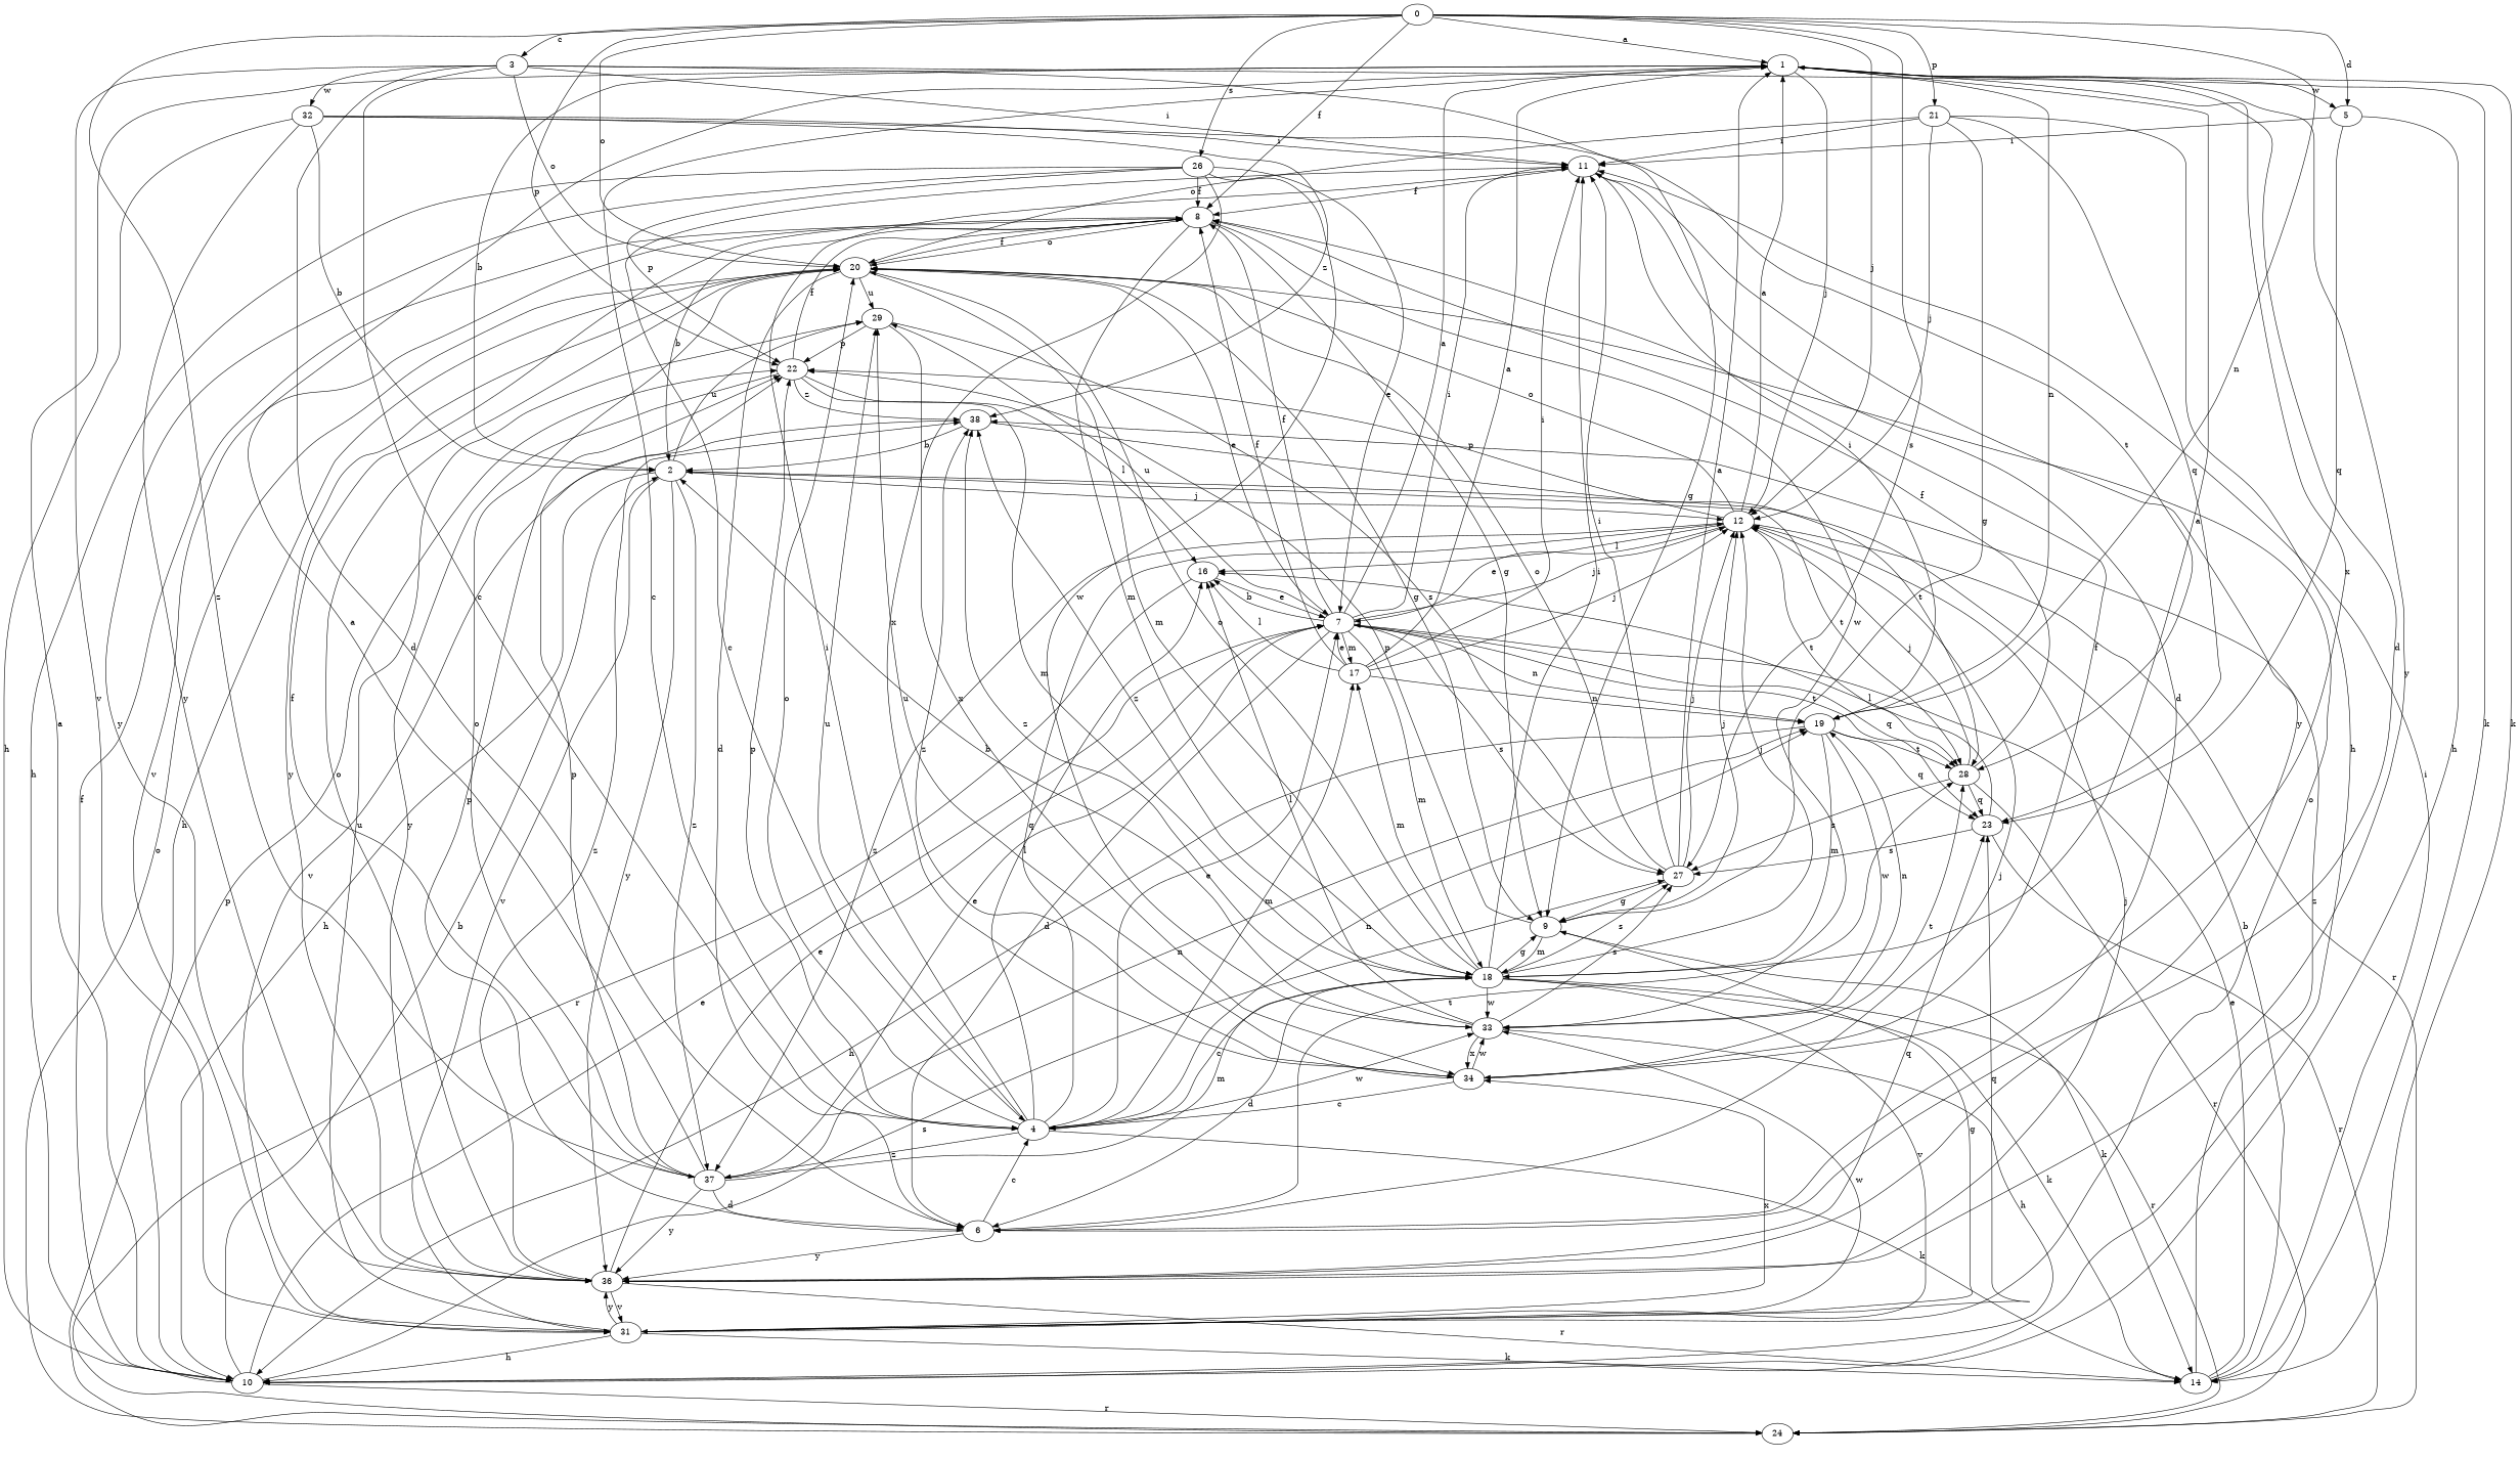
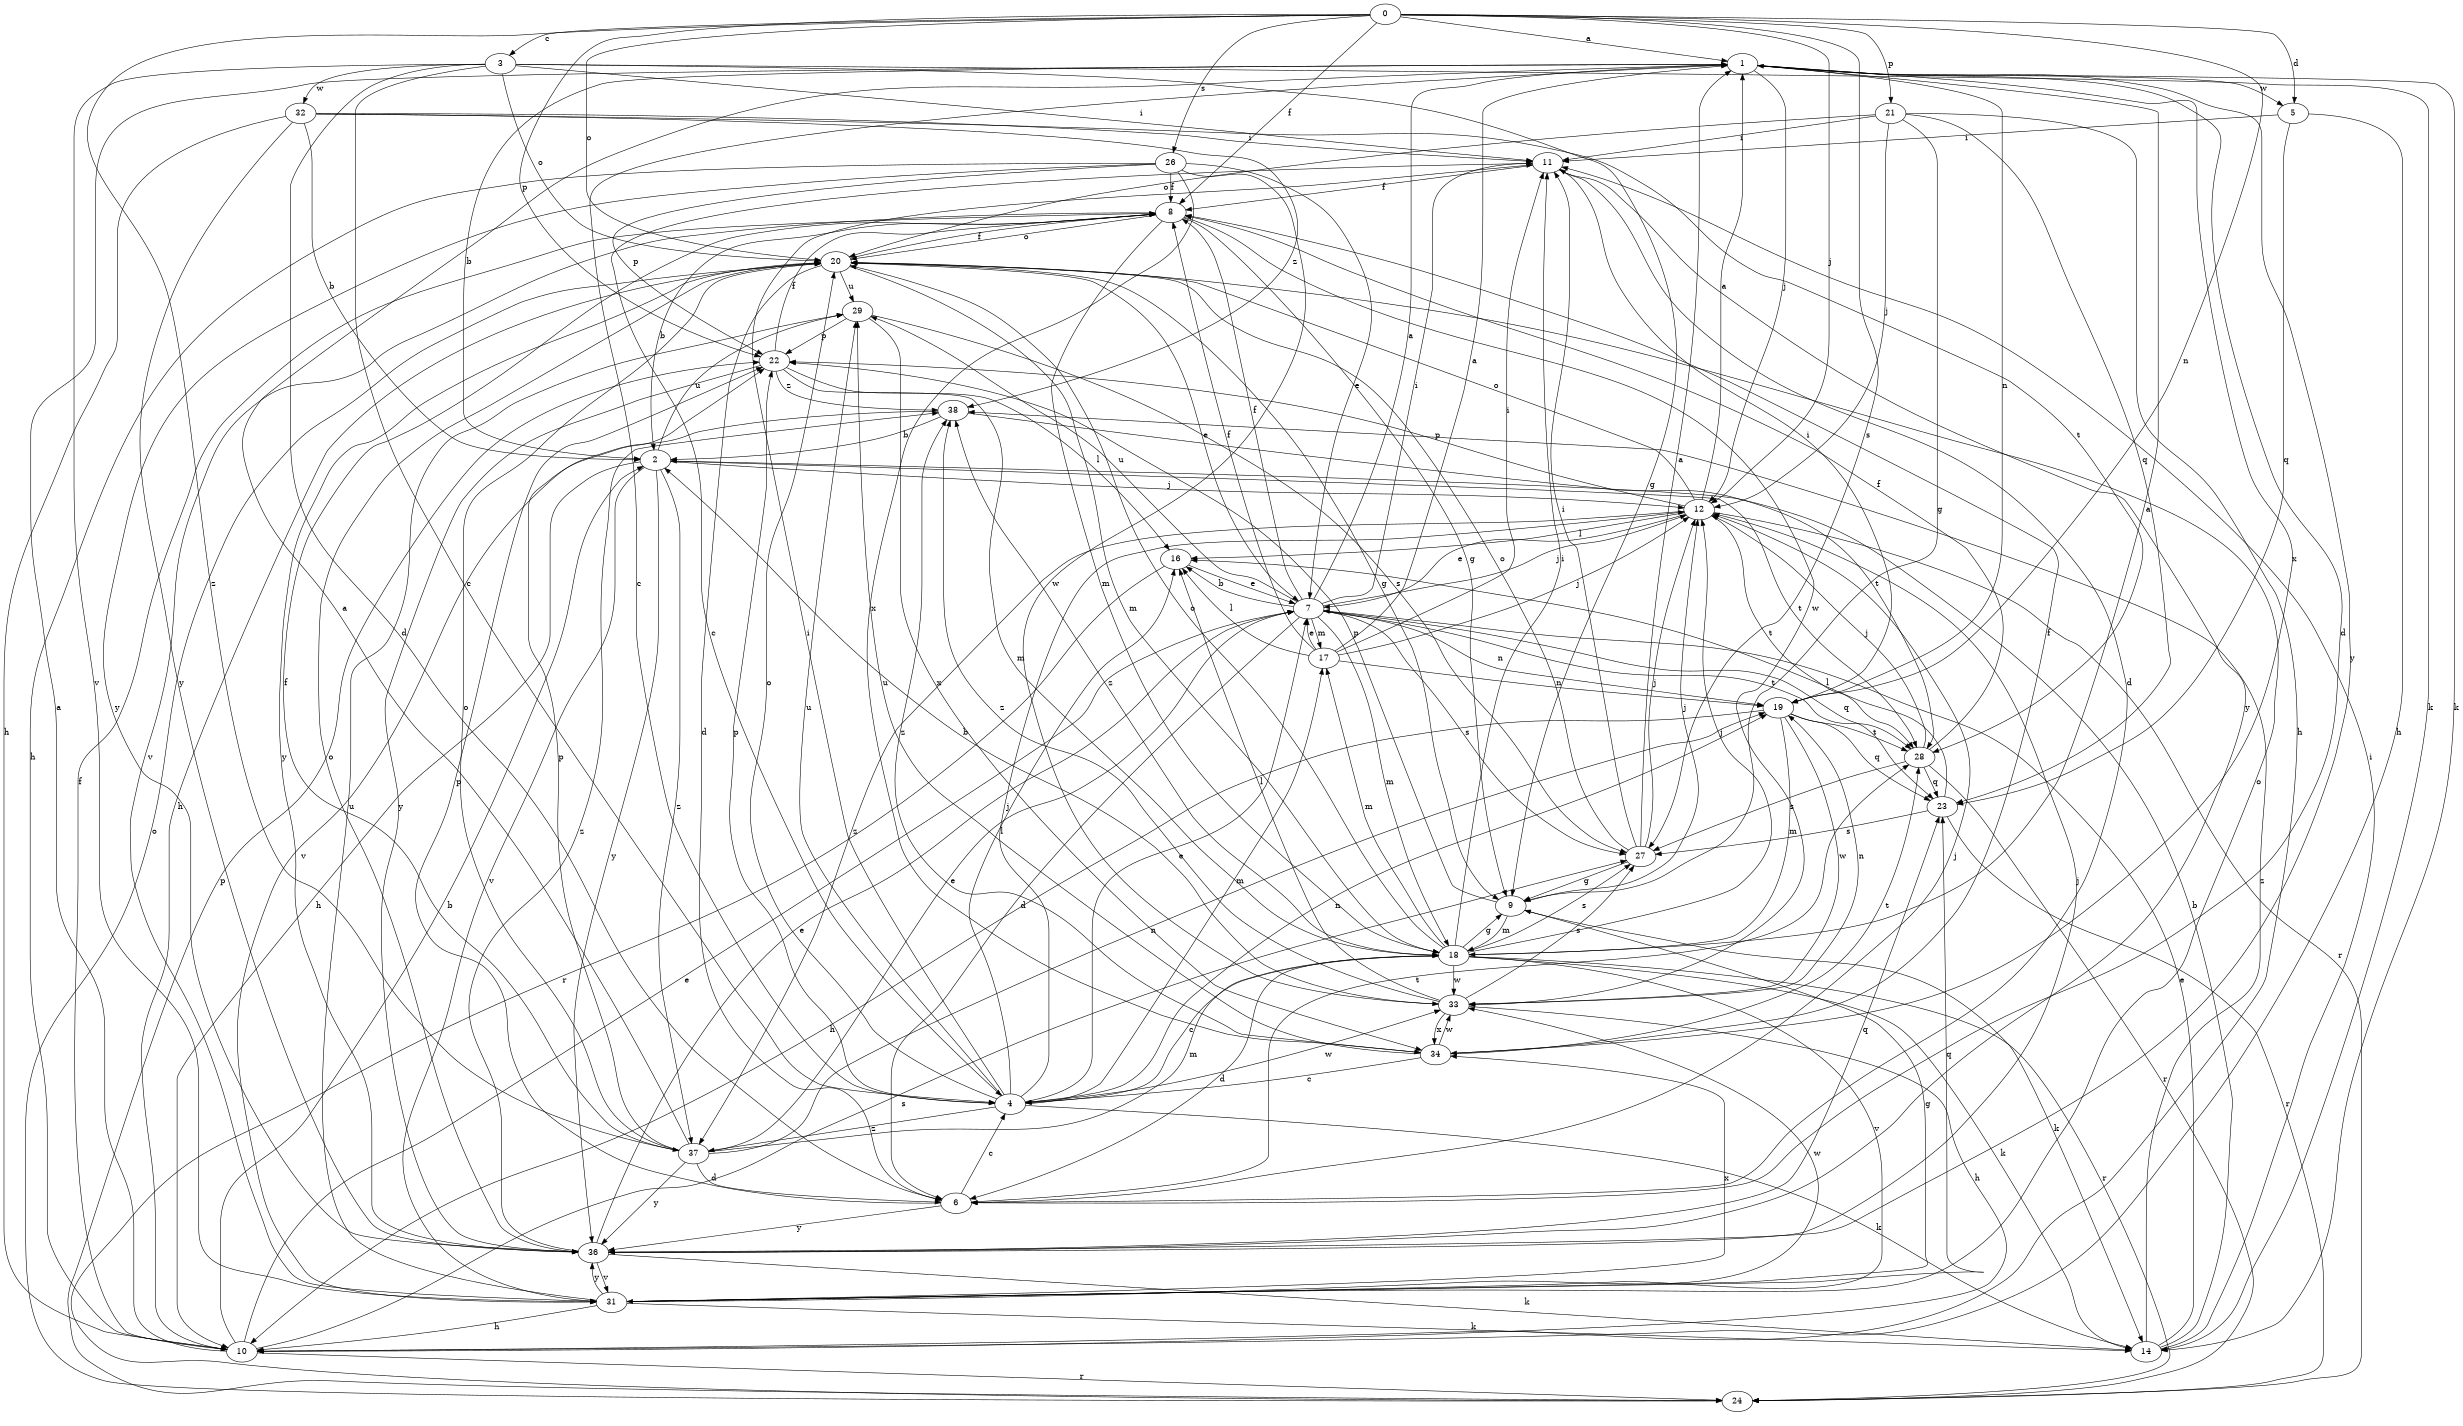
  strict digraph {
    0
    1
    3
    5
    8
    12
    19
    20
    21
    22
    26
    27
    37
    2
    4
    6
    14
    34
    36
    32
    31
    9
    11
    10
    23
    33
    18
    28
    7
    16
    24
    29
    38
    17
    0 -> 1 [label=a]
    0 -> 3 [label=c]
    0 -> 5 [label=d]
    0 -> 8 [label=f]
    0 -> 12 [label=j]
    0 -> 19 [label=n]
    0 -> 20 [label=o]
    0 -> 21 [label=p]
    0 -> 22 [label=p]
    0 -> 26 [label=s]
    0 -> 27 [label=s]
    0 -> 37 [label=z]
    1 -> 5 [label=w]
    1 -> 12 [label=j]
    1 -> 19 [label=n]
    1 -> 2 [label=b]
    1 -> 4 [label=c]
    1 -> 6 [label=d]
    1 -> 14 [label=k]
    1 -> 34 [label=x]
    1 -> 36 [label=y]
    3 -> 20 [label=o]
    3 -> 4 [label=c]
    3 -> 6 [label=d]
    3 -> 14 [label=k]
    3 -> 32 [label=w]
    3 -> 31 [label=v]
    3 -> 9 [label=g]
    3 -> 11 [label=i]
    5 -> 11 [label=i]
    5 -> 10 [label=h]
    5 -> 23 [label=q]
    8 -> 20 [label=o]
    8 -> 2 [label=b]
    8 -> 31 [label=v]
    8 -> 9 [label=g]
    8 -> 33 [label=w]
    8 -> 18 [label=m]
    12 -> 1 [label=a]
    12 -> 20 [label=o]
    12 -> 22 [label=p]
    12 -> 37 [label=z]
    12 -> 28 [label=t]
    12 -> 7 [label=e]
    12 -> 16 [label=l]
    12 -> 24 [label=r]
    19 -> 11 [label=i]
    19 -> 10 [label=h]
    19 -> 23 [label=q]
    19 -> 33 [label=w]
    19 -> 18 [label=m]
    19 -> 28 [label=t]
    20 -> 8 [label=f]
    20 -> 6 [label=d]
    20 -> 36 [label=y]
    20 -> 9 [label=g]
    20 -> 10 [label=h]
    20 -> 18 [label=m]
    20 -> 7 [label=e]
    20 -> 29 [label=u]
    21 -> 12 [label=j]
    21 -> 20 [label=o]
    21 -> 9 [label=g]
    21 -> 11 [label=i]
    21 -> 10 [label=h]
    21 -> 23 [label=q]
    22 -> 8 [label=f]
    22 -> 36 [label=y]
    22 -> 18 [label=m]
    22 -> 16 [label=l]
    22 -> 38 [label=z]
    26 -> 8 [label=f]
    26 -> 22 [label=p]
    26 -> 34 [label=x]
    26 -> 36 [label=y]
    26 -> 10 [label=h]
    26 -> 33 [label=w]
    26 -> 7 [label=e]
    27 -> 1 [label=a]
    27 -> 12 [label=j]
    27 -> 20 [label=o]
    27 -> 9 [label=g]
    27 -> 11 [label=i]
    37 -> 1 [label=a]
    37 -> 8 [label=f]
    37 -> 19 [label=n]
    37 -> 20 [label=o]
    37 -> 22 [label=p]
    37 -> 6 [label=d]
    37 -> 36 [label=y]
    37 -> 18 [label=m]
    37 -> 7 [label=e]
    2 -> 12 [label=j]
    2 -> 37 [label=z]
    2 -> 36 [label=y]
    2 -> 31 [label=v]
    2 -> 10 [label=h]
    2 -> 28 [label=t]
    2 -> 29 [label=u]
-   4 -> 12 [label=q]
+   4 -> 12 [label=j]
    4 -> 19 [label=n]
    4 -> 20 [label=o]
    4 -> 22 [label=p]
    4 -> 37 [label=z]
    4 -> 14 [label=k]
    4 -> 11 [label=i]
    4 -> 33 [label=w]
    4 -> 7 [label=e]
    4 -> 16 [label=l]
    4 -> 29 [label=u]
    4 -> 17 [label=m]
    6 -> 12 [label=j]
    6 -> 22 [label=p]
    6 -> 4 [label=c]
    6 -> 36 [label=y]
    6 -> 28 [label=t]
    14 -> 2 [label=b]
    14 -> 11 [label=i]
    14 -> 7 [label=e]
    14 -> 38 [label=z]
    34 -> 8 [label=f]
    34 -> 4 [label=c]
    34 -> 33 [label=w]
    34 -> 28 [label=t]
    34 -> 29 [label=u]
    34 -> 38 [label=z]
    36 -> 12 [label=j]
    36 -> 20 [label=o]
-   36 -> 14 [label=r]
+   36 -> 14 [label=k]
    36 -> 31 [label=v]
    36 -> 23 [label=q]
    36 -> 7 [label=e]
    36 -> 38 [label=z]
    32 -> 2 [label=b]
    32 -> 36 [label=y]
    32 -> 11 [label=i]
    32 -> 10 [label=h]
    32 -> 28 [label=t]
    32 -> 38 [label=z]
    31 -> 20 [label=o]
    31 -> 14 [label=k]
    31 -> 34 [label=x]
    31 -> 36 [label=y]
    31 -> 9 [label=g]
    31 -> 10 [label=h]
    31 -> 23 [label=q]
    31 -> 33 [label=w]
    31 -> 29 [label=u]
    9 -> 12 [label=j]
    9 -> 22 [label=p]
    9 -> 14 [label=k]
    9 -> 18 [label=m]
    11 -> 8 [label=f]
    11 -> 4 [label=c]
    11 -> 6 [label=d]
    11 -> 36 [label=y]
    10 -> 1 [label=a]
    10 -> 8 [label=f]
    10 -> 27 [label=s]
    10 -> 2 [label=b]
    10 -> 7 [label=e]
    10 -> 24 [label=r]
    23 -> 27 [label=s]
    23 -> 16 [label=l]
    23 -> 24 [label=r]
    33 -> 19 [label=n]
    33 -> 27 [label=s]
    33 -> 2 [label=b]
    33 -> 34 [label=x]
    33 -> 10 [label=h]
    33 -> 16 [label=l]
    33 -> 38 [label=z]
    18 -> 1 [label=a]
    18 -> 12 [label=j]
    18 -> 20 [label=o]
    18 -> 27 [label=s]
    18 -> 4 [label=c]
    18 -> 6 [label=d]
    18 -> 14 [label=k]
    18 -> 31 [label=v]
    18 -> 9 [label=g]
    18 -> 11 [label=i]
    18 -> 33 [label=w]
    18 -> 24 [label=r]
    18 -> 38 [label=z]
    18 -> 17 [label=m]
    28 -> 8 [label=f]
    28 -> 12 [label=j]
    28 -> 27 [label=s]
    28 -> 23 [label=q]
    28 -> 24 [label=r]
    7 -> 1 [label=a]
    7 -> 8 [label=f]
    7 -> 12 [label=j]
    7 -> 19 [label=n]
    7 -> 27 [label=s]
    7 -> 6 [label=d]
    7 -> 11 [label=i]
    7 -> 23 [label=q]
    7 -> 18 [label=m]
    7 -> 28 [label=t]
    7 -> 16 [label=b]
    7 -> 29 [label=u]
    7 -> 17 [label=m]
    16 -> 7 [label=e]
    16 -> 24 [label=r]
    24 -> 20 [label=o]
    24 -> 22 [label=p]
    29 -> 22 [label=p]
    29 -> 27 [label=s]
    29 -> 34 [label=x]
    38 -> 2 [label=b]
    38 -> 31 [label=v]
    38 -> 28 [label=t]
    17 -> 1 [label=a]
    17 -> 8 [label=f]
    17 -> 12 [label=j]
    17 -> 19 [label=n]
    17 -> 11 [label=i]
    17 -> 7 [label=e]
    17 -> 16 [label=l]
  }
